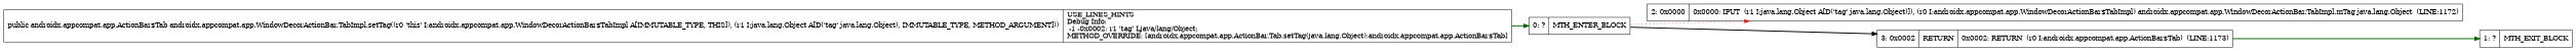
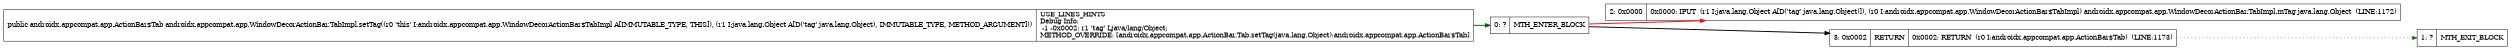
  digraph {
    rankdir=LR
    node [shape=record]
    edge [color=darkgreen style=dotted]
    n1 [label="{0\:\ ?|MTH_ENTER_BLOCK\l}"]
    n2 [label="{2\:\ 0x0000|0x0000: IPUT  (r1 I:java.lang.Object A[D('tag' java.lang.Object)]), (r0 I:androidx.appcompat.app.WindowDecorActionBar$TabImpl) androidx.appcompat.app.WindowDecorActionBar.TabImpl.mTag java.lang.Object  (LINE:1172)\l}"]
    n3 [label="{3\:\ 0x0002|RETURN\l|0x0002: RETURN  (r0 I:androidx.appcompat.app.ActionBar$Tab)  (LINE:1173)\l}"]
    n4 [label="{1\:\ ?|MTH_EXIT_BLOCK\l}"]
    n5 [label="{public androidx.appcompat.app.ActionBar$Tab androidx.appcompat.app.WindowDecorActionBar.TabImpl.setTag((r0 'this' I:androidx.appcompat.app.WindowDecorActionBar$TabImpl A[IMMUTABLE_TYPE, THIS]), (r1 I:java.lang.Object A[D('tag' java.lang.Object), IMMUTABLE_TYPE, METHOD_ARGUMENT]))  | USE_LINES_HINTS\lDebug Info:\l  \-1 \-0x0002: r1 'tag' Ljava\/lang\/Object;\lMETHOD_OVERRIDE: [androidx.appcompat.app.ActionBar.Tab.setTag(java.lang.Object):androidx.appcompat.app.ActionBar$Tab]\l}"]
-   n1 -> n2 [color=red]
+   n1 -> n2 [color=red style=bold]
    n1 -> n3 [color=black style=bold]
-   n3 -> n4 [style=bold]
+   n3 -> n4
    n5 -> n1 [style=bold]
  }
